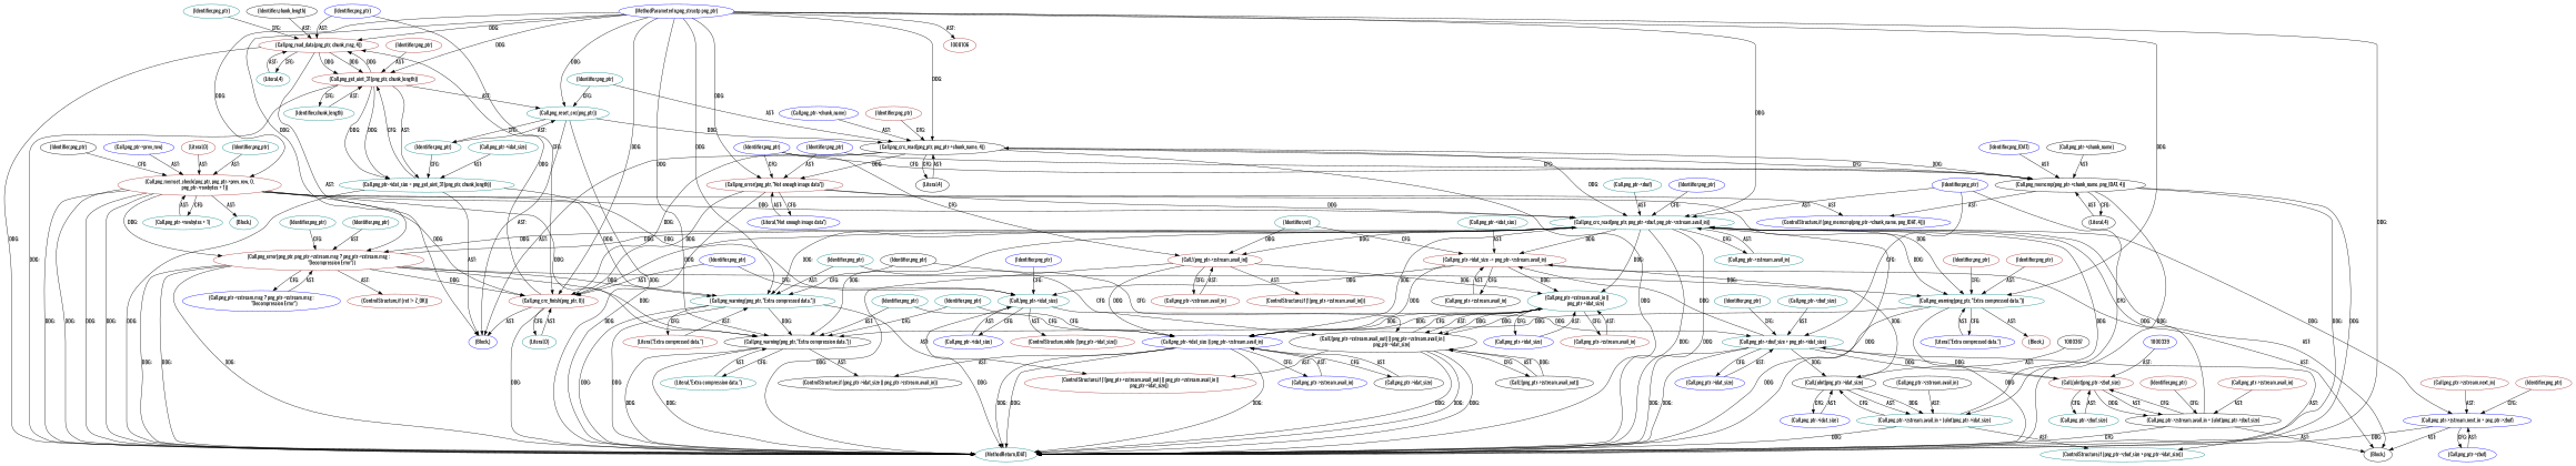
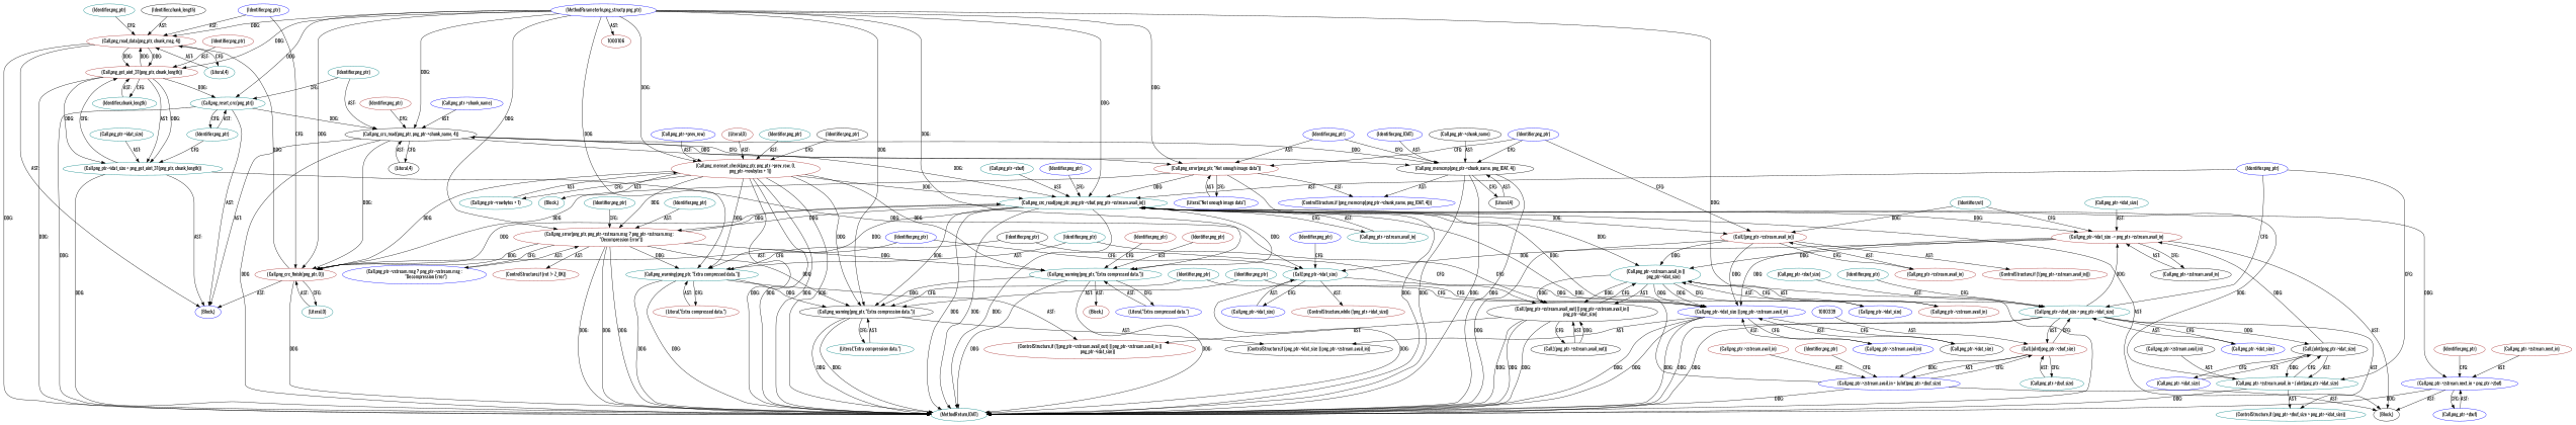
  digraph {
    fontname=Oswald
    node [color=teal fontname=Oswald]
    edge [fontname=Oswald]
    n1 [color=brown label="(Call,png_read_data(png_ptr, chunk_msg, 4))"]
    n2 [color=brown label="(Call,png_get_uint_31(png_ptr, chunk_length))"]
    n3 [label="(MethodReturn,IDAT)"]
    n4 [color=blue label="(Block,)"]
    n5 [label="(Literal,4)"]
    n6 [label="(Call,png_reset_crc(png_ptr))"]
    n7 [label="(Call,png_ptr->idat_size = png_get_uint_31(png_ptr, chunk_length))"]
    n8 [label="(Identifier,chunk_length)"]
    n9 [color=brown label="(Call,png_crc_finish(png_ptr, 0))"]
    n10 [label="(Literal,0)"]
    n11 [color=brown label="(Call,png_memset_check(png_ptr, png_ptr->prev_row, 0,\n         png_ptr->rowbytes + 1))"]
    n12 [label="(Call,png_crc_read(png_ptr, png_ptr->zbuf, png_ptr->zstream.avail_in))"]
    n13 [color=brown label="(Call,png_error(png_ptr, png_ptr->zstream.msg ? png_ptr->zstream.msg :\n                      \"Decompression Error\"))"]
    n14 [label="(Call,png_warning(png_ptr, \"Extra compressed data.\"))"]
    n15 [color=black label="(Call,png_warning(png_ptr, \"Extra compression data.\"))"]
    n16 [label="(Call,png_warning(png_ptr, \"Extra compressed data.\"))"]
    n17 [label="(Call,png_ptr->rowbytes + 1)"]
    n18 [label="(Block,)"]
    n19 [color=brown label="(Call,png_ptr->idat_size -= png_ptr->zstream.avail_in)"]
    n20 [color=brown label="(Call,!(png_ptr->zstream.avail_in))"]
    n21 [label="(Call,png_ptr->zstream.avail_in ||\n               png_ptr->idat_size)"]
    n22 [color=blue label="(Call,png_ptr->idat_size || png_ptr->zstream.avail_in)"]
    n23 [color=blue label="(Call,png_ptr->zstream.next_in = png_ptr->zbuf)"]
    n24 [label="(Call,png_ptr->zstream.avail_in)"]
    n25 [color=black label="(Block,)"]
    n26 [color=brown label="(ControlStructure,if (ret != Z_OK))"]
    n27 [color=blue label="(Call,png_ptr->zstream.msg ? png_ptr->zstream.msg :\n                      \"Decompression Error\")"]
    n28 [color=brown label="(ControlStructure,if (!(png_ptr->zstream.avail_out) || png_ptr->zstream.avail_in ||\n               png_ptr->idat_size))"]
    n29 [color=brown label="(Literal,\"Extra compressed data.\")"]
    n30 [color=black label="(ControlStructure,if (png_ptr->idat_size || png_ptr->zstream.avail_in))"]
    n31 [label="(Literal,\"Extra compression data.\")"]
    n32 [color=blue label="(Literal,\"Extra compressed data.\")"]
    n33 [color=brown label="(Block,)"]
    n34 [color=blue label="(MethodParameterIn,png_structp png_ptr)"]
    n35 [color=brown label="(Call,png_error(png_ptr, \"Not enough image data\"))"]
    n36 [color=black label="(Call,png_crc_read(png_ptr, png_ptr->chunk_name, 4))"]
    1000106 [color=brown]
    n38 [color=blue label="(Literal,\"Not enough image data\")"]
    n39 [color=blue label="(ControlStructure,if (png_memcmp(png_ptr->chunk_name, png_IDAT, 4)))"]
    n40 [color=black label="(Call,png_memcmp(png_ptr->chunk_name, png_IDAT, 4))"]
    n41 [color=black label="(Literal,4)"]
    n42 [label="(Identifier,png_ptr)"]
    n43 [color=black label="(Literal,4)"]
    n44 [label="(Call,!png_ptr->idat_size)"]
    n45 [color=black label="(Call,png_ptr->zstream.avail_in)"]
    n46 [color=brown label="(ControlStructure,if (!(png_ptr->zstream.avail_in)))"]
    n47 [color=brown label="(Call,png_ptr->zstream.avail_in)"]
    n48 [color=black label="(Call,!(png_ptr->zstream.avail_out) || png_ptr->zstream.avail_in ||\n               png_ptr->idat_size)"]
    n49 [color=blue label="(Call,png_ptr->idat_size)"]
    n50 [color=brown label="(Call,png_ptr->zstream.avail_in)"]
    n51 [color=blue label="(Call,png_ptr->zstream.avail_in)"]
    n52 [color=black label="(Call,png_ptr->idat_size)"]
    n53 [color=blue label="(Call,png_ptr->zbuf)"]
-   n54 [color=black label="(Call,png_ptr->zstream.avail_in = (uInt)png_ptr->zbuf_size)"]
+   n54 [color=blue label="(Call,png_ptr->zstream.avail_in = (uInt)png_ptr->zbuf_size)"]
    n55 [color=brown label="(Call,(uInt)png_ptr->zbuf_size)"]
    n56 [label="(Call,png_ptr->zbuf_size > png_ptr->idat_size)"]
    n57 [label="(Call,png_ptr->zbuf_size)"]
    n58 [color=black label="(Call,(uInt)png_ptr->idat_size)"]
    n59 [label="(ControlStructure,if (png_ptr->zbuf_size > png_ptr->idat_size))"]
    n60 [color=blue label="(Call,png_ptr->idat_size)"]
    n61 [label="(Call,png_ptr->zstream.avail_in = (uInt)png_ptr->idat_size)"]
    n62 [color=blue label="(Call,png_ptr->idat_size)"]
    n63 [color=blue label="(Call,png_ptr->idat_size)"]
    n64 [color=brown label="(ControlStructure,while (!png_ptr->idat_size))"]
    n65 [color=black label="(Call,!(png_ptr->zstream.avail_out))"]
    n66 [label="(Identifier,png_ptr)"]
    n67 [color=brown label="(Call,png_ptr->zstream.avail_in)"]
    n68 [color=blue label="(Identifier,png_ptr)"]
    n69 [color=blue label="(Identifier,png_ptr)"]
    n70 [label="(Call,png_ptr->idat_size)"]
    n71 [color=blue label="(Call,png_ptr->chunk_name)"]
    n72 [color=brown label="(Identifier,png_ptr)"]
    n73 [label="(Identifier,png_ptr)"]
    n74 [label="(Call,png_ptr->zbuf)"]
    n75 [color=brown label="(Identifier,png_ptr)"]
    n76 [label="(Identifier,png_ptr)"]
    n77 [label="(Identifier,png_ptr)"]
    n78 [color=blue label="(Identifier,png_ptr)"]
    n79 [color=blue label="(Identifier,png_ptr)"]
    n80 [color=brown label="(Identifier,png_ptr)"]
    n81 [color=black label="(Identifier,chunk_length)"]
    n82 [color=brown label="(Identifier,png_ptr)"]
    n83 [label="(Identifier,png_ptr)"]
    n84 [color=brown label="(Identifier,png_ptr)"]
    n85 [color=blue label="(Identifier,png_IDAT)"]
    n86 [color=brown label="(Call,png_ptr->zstream.next_in)"]
    n87 [color=blue label="(Identifier,png_ptr)"]
    n88 [label="(Identifier,png_ptr)"]
    n89 [label="(Call,png_ptr->zbuf_size)"]
    n90 [color=black label="(Identifier,png_ptr)"]
    n91 [color=black label="(Identifier,png_ptr)"]
    n92 [label="(Identifier,png_ptr)"]
    n93 [color=black label="(Call,png_ptr->chunk_name)"]
    n94 [label="(Call,png_ptr->idat_size)"]
    n95 [color=blue label="(Call,png_ptr->prev_row)"]
    n96 [color=black label="(Call,png_ptr->zstream.avail_in)"]
    n97 [label="(Identifier,png_ptr)"]
    n98 [color=blue label="(Identifier,png_ptr)"]
    n99 [color=brown label="(Literal,0)"]
    n100 [label="(Identifier,ret)"]
    n101 [color=brown label="(Identifier,png_ptr)"]
    n102 [label="(Identifier,png_ptr)"]
    n103 [color=blue label="(Identifier,png_ptr)"]
    1000339 [color=blue]
-   1000367 [color=black]
    n1 -> n2 [label="DDG: "]
    n1 -> n2 [label="DDG: "]
    n1 -> n3 [label="DDG: "]
    n1 -> n4 [label="AST: "]
    n1 -> n5 [label="CFG: "]
    n2 -> n1 [label="DDG: "]
    n2 -> n3 [label="DDG: "]
-   n2 -> n6 [label="AST: "]
+   n2 -> n6 [label="DDG: "]
    n2 -> n7 [label="AST: "]
    n2 -> n7 [label="DDG: "]
    n2 -> n7 [label="DDG: "]
    n2 -> n8 [label="CFG: "]
    n5 -> n1 [label="AST: "]
    n6 -> n3 [label="DDG: "]
    n6 -> n4 [label="AST: "]
    n6 -> n36 [label="DDG: "]
    n6 -> n42 [label="CFG: "]
    n7 -> n2 [label="CFG: "]
    n7 -> n3 [label="DDG: "]
    n7 -> n4 [label="AST: "]
    n7 -> n44 [label="DDG: "]
    n8 -> n2 [label="AST: "]
    n9 -> n1 [label="DDG: "]
    n9 -> n3 [label="DDG: "]
    n9 -> n4 [label="AST: "]
    n9 -> n10 [label="CFG: "]
    n10 -> n9 [label="AST: "]
    n11 -> n3 [label="DDG: "]
    n11 -> n3 [label="DDG: "]
    n11 -> n3 [label="DDG: "]
    n11 -> n3 [label="DDG: "]
    n11 -> n9 [label="DDG: "]
    n11 -> n12 [label="DDG: "]
    n11 -> n13 [label="DDG: "]
    n11 -> n14 [label="DDG: "]
    n11 -> n15 [label="DDG: "]
    n11 -> n16 [label="DDG: "]
    n11 -> n17 [label="CFG: "]
    n11 -> n18 [label="AST: "]
    n12 -> n3 [label="DDG: "]
    n12 -> n3 [label="DDG: "]
    n12 -> n3 [label="DDG: "]
    n12 -> n9 [label="DDG: "]
    n12 -> n13 [label="DDG: "]
    n12 -> n14 [label="DDG: "]
    n12 -> n15 [label="DDG: "]
    n12 -> n16 [label="DDG: "]
    n12 -> n19 [label="DDG: "]
    n12 -> n20 [label="DDG: "]
    n12 -> n21 [label="DDG: "]
    n12 -> n22 [label="DDG: "]
    n12 -> n23 [label="DDG: "]
    n12 -> n24 [label="CFG: "]
    n12 -> n25 [label="AST: "]
    n13 -> n3 [label="DDG: "]
    n13 -> n3 [label="DDG: "]
    n13 -> n3 [label="DDG: "]
    n13 -> n9 [label="DDG: "]
    n13 -> n12 [label="DDG: "]
    n13 -> n14 [label="DDG: "]
    n13 -> n15 [label="DDG: "]
    n13 -> n16 [label="DDG: "]
    n13 -> n26 [label="AST: "]
    n13 -> n27 [label="CFG: "]
    n14 -> n3 [label="DDG: "]
    n14 -> n3 [label="DDG: "]
    n14 -> n15 [label="DDG: "]
    n14 -> n28 [label="AST: "]
    n14 -> n29 [label="CFG: "]
    n15 -> n3 [label="DDG: "]
    n15 -> n3 [label="DDG: "]
    n15 -> n30 [label="AST: "]
    n15 -> n31 [label="CFG: "]
    n16 -> n3 [label="DDG: "]
    n16 -> n3 [label="DDG: "]
    n16 -> n15 [label="DDG: "]
    n16 -> n32 [label="CFG: "]
    n16 -> n33 [label="AST: "]
    n17 -> n11 [label="AST: "]
    n19 -> n21 [label="DDG: "]
    n19 -> n22 [label="DDG: "]
    n19 -> n25 [label="AST: "]
    n19 -> n44 [label="DDG: "]
    n19 -> n45 [label="CFG: "]
    n20 -> n3 [label="DDG: "]
    n20 -> n21 [label="DDG: "]
    n20 -> n22 [label="DDG: "]
    n20 -> n46 [label="AST: "]
    n20 -> n47 [label="CFG: "]
    n21 -> n22 [label="DDG: "]
    n21 -> n22 [label="DDG: "]
    n21 -> n48 [label="AST: "]
    n21 -> n48 [label="DDG: "]
    n21 -> n48 [label="DDG: "]
    n21 -> n49 [label="CFG: "]
    n21 -> n50 [label="CFG: "]
    n22 -> n3 [label="DDG: "]
    n22 -> n3 [label="DDG: "]
    n22 -> n3 [label="DDG: "]
    n22 -> n30 [label="AST: "]
    n22 -> n51 [label="CFG: "]
    n22 -> n52 [label="CFG: "]
    n23 -> n3 [label="DDG: "]
    n23 -> n25 [label="AST: "]
    n23 -> n53 [label="CFG: "]
    n24 -> n12 [label="AST: "]
    n27 -> n13 [label="AST: "]
    n29 -> n14 [label="AST: "]
    n31 -> n15 [label="AST: "]
    n32 -> n16 [label="AST: "]
    n34 -> n1 [label="DDG: "]
    n34 -> n2 [label="DDG: "]
    n34 -> n3 [label="DDG: "]
    n34 -> n6 [label="DDG: "]
    n34 -> n9 [label="DDG: "]
    n34 -> n11 [label="DDG: "]
    n34 -> n12 [label="DDG: "]
    n34 -> n13 [label="DDG: "]
    n34 -> n14 [label="DDG: "]
    n34 -> n15 [label="DDG: "]
    n34 -> n16 [label="DDG: "]
    n34 -> n35 [label="DDG: "]
    n34 -> n36 [label="DDG: "]
    n34 -> 1000106 [label="AST: "]
    n35 -> n3 [label="DDG: "]
    n35 -> n9 [label="DDG: "]
    n35 -> n12 [label="DDG: "]
    n35 -> n38 [label="CFG: "]
    n35 -> n39 [label="AST: "]
    n36 -> n3 [label="DDG: "]
    n36 -> n4 [label="AST: "]
    n36 -> n9 [label="DDG: "]
    n36 -> n12 [label="DDG: "]
    n36 -> n35 [label="DDG: "]
    n36 -> n40 [label="CFG: "]
    n36 -> n41 [label="CFG: "]
    n38 -> n35 [label="AST: "]
    n40 -> n3 [label="DDG: "]
    n40 -> n3 [label="DDG: "]
    n40 -> n3 [label="DDG: "]
    n40 -> n36 [label="DDG: "]
    n40 -> n39 [label="AST: "]
    n40 -> n43 [label="CFG: "]
    n41 -> n36 [label="AST: "]
    n42 -> n6 [label="AST: "]
    n42 -> n7 [label="CFG: "]
    n43 -> n40 [label="AST: "]
    n44 -> n3 [label="DDG: "]
    n44 -> n56 [label="DDG: "]
    n44 -> n63 [label="CFG: "]
    n44 -> n64 [label="AST: "]
    n45 -> n19 [label="AST: "]
    n47 -> n20 [label="AST: "]
    n48 -> n3 [label="DDG: "]
    n48 -> n3 [label="DDG: "]
    n48 -> n3 [label="DDG: "]
    n48 -> n21 [label="CFG: "]
    n48 -> n28 [label="AST: "]
    n48 -> n65 [label="CFG: "]
    n49 -> n21 [label="AST: "]
    n50 -> n21 [label="AST: "]
    n51 -> n22 [label="AST: "]
    n52 -> n22 [label="AST: "]
    n53 -> n23 [label="AST: "]
-   n54 -> n3 [label="CFG: "]
+   n54 -> n3 [label="DDG: "]
    n54 -> n12 [label="DDG: "]
    n54 -> n25 [label="AST: "]
    n54 -> n55 [label="CFG: "]
    n55 -> n54 [label="AST: "]
    n55 -> n54 [label="DDG: "]
-   n55 -> n56 [label="DDG: "]
+   n55 -> n56 [label="CFG: "]
    n55 -> n57 [label="CFG: "]
    n56 -> n3 [label="DDG: "]
    n56 -> n3 [label="DDG: "]
    n56 -> n19 [label="DDG: "]
-   n56 -> n55 [label="DDG: "]
+   n56 -> n55 [label="AST: "]
    n56 -> n58 [label="DDG: "]
    n56 -> n59 [label="AST: "]
    n56 -> n60 [label="CFG: "]
    n57 -> n55 [label="AST: "]
    n58 -> n19 [label="DDG: "]
    n58 -> n61 [label="AST: "]
    n58 -> n61 [label="DDG: "]
    n58 -> n62 [label="CFG: "]
    n60 -> n56 [label="AST: "]
    n61 -> n3 [label="DDG: "]
    n61 -> n12 [label="DDG: "]
    n61 -> n58 [label="CFG: "]
    n61 -> n59 [label="AST: "]
    n62 -> n58 [label="AST: "]
    n63 -> n44 [label="AST: "]
    n65 -> n48 [label="AST: "]
    n65 -> n48 [label="DDG: "]
    n66 -> n1 [label="CFG: "]
    n67 -> n54 [label="AST: "]
    n68 -> n44 [label="CFG: "]
    n69 -> n35 [label="AST: "]
    n69 -> n40 [label="CFG: "]
    n70 -> n19 [label="AST: "]
    n71 -> n36 [label="AST: "]
    n72 -> n54 [label="CFG: "]
    n73 -> n13 [label="CFG: "]
    n74 -> n12 [label="AST: "]
    n75 -> n16 [label="CFG: "]
    n76 -> n13 [label="AST: "]
    n77 -> n14 [label="AST: "]
    n77 -> n48 [label="CFG: "]
    n78 -> n12 [label="CFG: "]
    n79 -> n20 [label="CFG: "]
    n79 -> n35 [label="CFG: "]
    n79 -> n40 [label="CFG: "]
    n80 -> n23 [label="CFG: "]
    n81 -> n1 [label="AST: "]
    n82 -> n2 [label="AST: "]
    n83 -> n56 [label="CFG: "]
    n84 -> n16 [label="AST: "]
    n85 -> n40 [label="AST: "]
    n86 -> n23 [label="AST: "]
    n87 -> n12 [label="AST: "]
    n87 -> n56 [label="CFG: "]
    n87 -> n61 [label="CFG: "]
    n88 -> n15 [label="AST: "]
    n88 -> n22 [label="CFG: "]
    n89 -> n56 [label="AST: "]
    n90 -> n11 [label="CFG: "]
    n91 -> n14 [label="CFG: "]
    n91 -> n48 [label="CFG: "]
    n92 -> n15 [label="CFG: "]
    n92 -> n22 [label="CFG: "]
    n93 -> n40 [label="AST: "]
    n94 -> n7 [label="AST: "]
    n95 -> n11 [label="AST: "]
    n96 -> n61 [label="AST: "]
    n97 -> n6 [label="CFG: "]
    n97 -> n36 [label="AST: "]
    n98 -> n1 [label="AST: "]
    n98 -> n9 [label="CFG: "]
    n99 -> n11 [label="AST: "]
    n100 -> n19 [label="CFG: "]
    n100 -> n20 [label="DDG: "]
    n101 -> n36 [label="CFG: "]
    n102 -> n11 [label="AST: "]
    n103 -> n9 [label="AST: "]
    n103 -> n44 [label="CFG: "]
    1000339 -> n55 [label="AST: "]
-   1000367 -> n58 [label="AST: "]
  }
